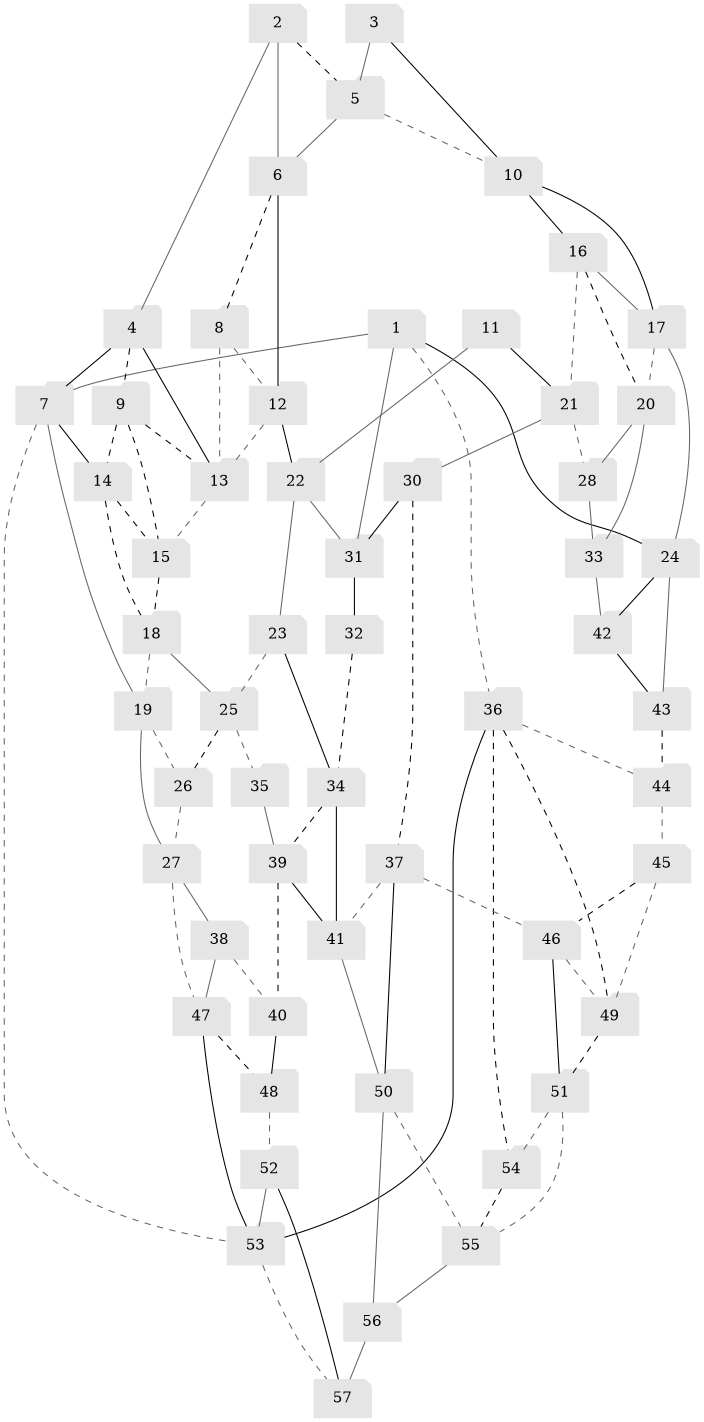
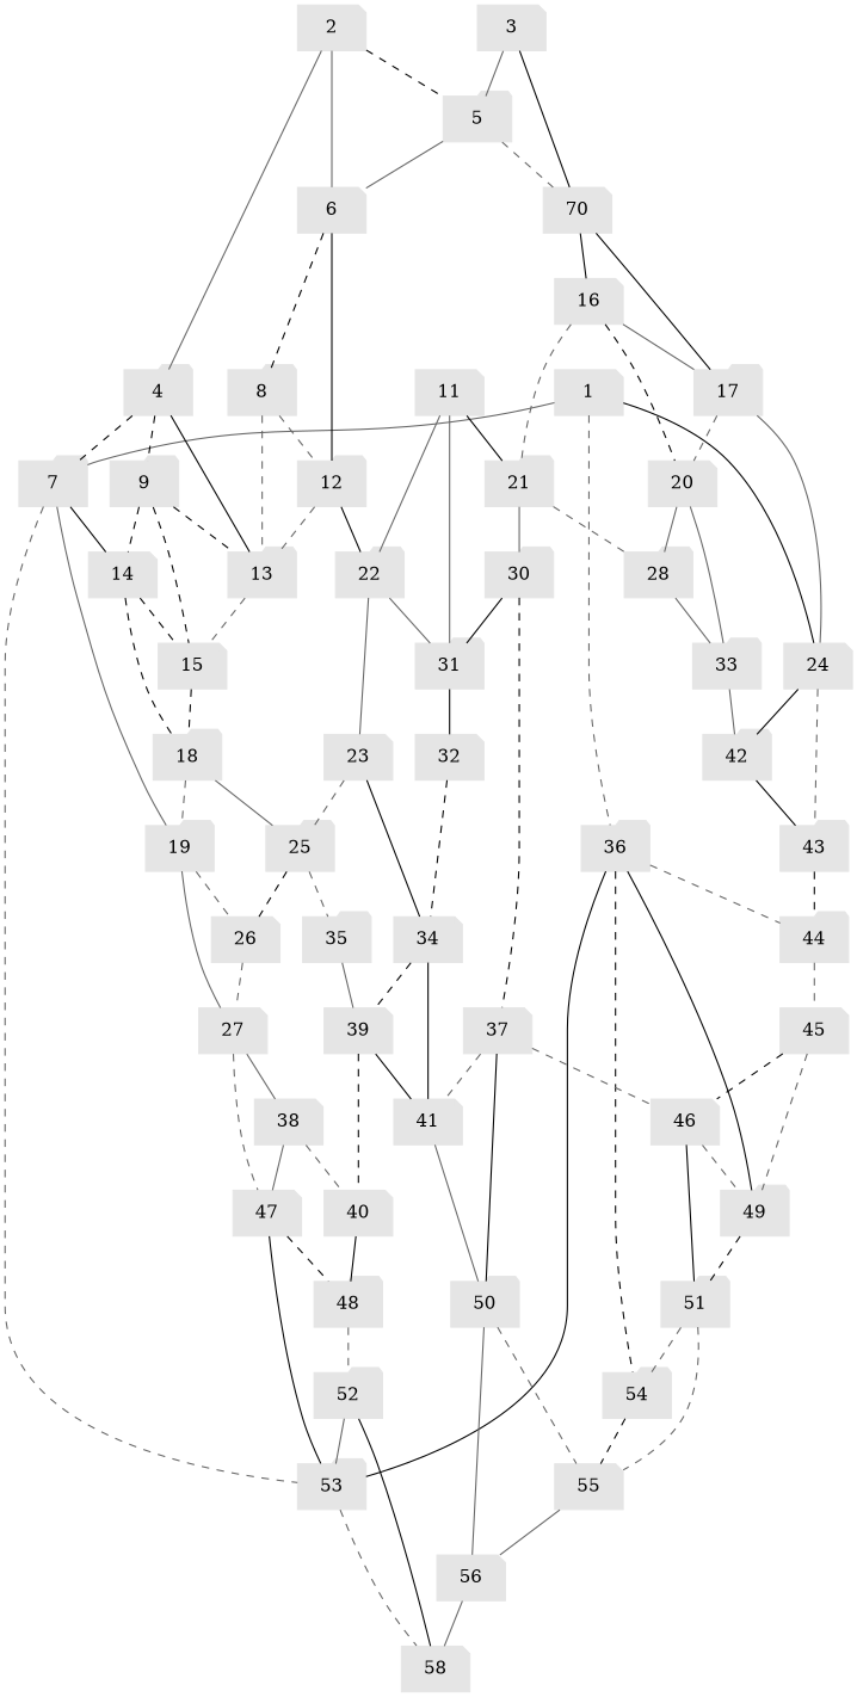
  graph {
    node [color=gray90 shape=folder style=filled]
    edge [color=gray40 style=dashed weight=1.0]
    1 [shape=note]
    7
    24 [shape=note]
    36
    3 [shape=note]
    5
-   10 [shape=note]
+   10 [shape=note label=70]
    14 [shape=note]
    19
    53
    42
    43
    44
    49
    54
    2 [shape=note]
    4
    6 [shape=note]
    9
    13
    8
    12
    16 [shape=note]
    17
    15 [shape=note]
    22
    18
    26 [shape=note]
    27 [shape=note]
-   57 [shape=note]
+   57 [shape=note label=58]
    21
    20 [shape=note]
    11 [shape=note]
    31
    28
    30
    23 [shape=note]
    32 [shape=note]
    25
    33
    35
    38 [shape=note]
    47 [shape=note]
    37 [shape=note]
    34 [shape=note]
    39 [shape=note]
    41 [shape=note]
    40 [shape=note]
    48
    46 [shape=note]
    51
    50
    45 [shape=note]
    55 [shape=note]
    56 [shape=note]
    52
    1 -- 7 [style=solid]
    1 -- 24 [color=black style=solid]
    1 -- 36
    7 -- 14 [color=black style=solid]
    7 -- 19 [style=solid]
    7 -- 53
    24 -- 42 [color=black style=solid]
-   24 -- 43 [style=solid]
+   24 -- 43
    36 -- 53 [color=black style=solid]
    36 -- 44
-   36 -- 49 [color=black]
+   36 -- 49 [color=black style=solid]
    36 -- 54 [color=black]
    3 -- 5 [style=solid]
    3 -- 10 [color=black style=solid]
    5 -- 10
    5 -- 6 [style=solid]
    10 -- 16 [color=black style=solid]
    10 -- 17 [color=black style=solid]
    14 -- 15 [color=black]
    14 -- 18 [color=black]
    19 -- 26
    19 -- 27 [style=solid]
    53 -- 57
    42 -- 43 [color=black style=solid]
    43 -- 44 [color=black weight=2.0]
    44 -- 45
    49 -- 51 [color=black]
    54 -- 55 [color=black]
    2 -- 5 [color=black]
    2 -- 4 [style=solid]
    2 -- 6 [style=solid]
-   4 -- 7 [color=black style=solid]
+   4 -- 7 [color=black]
    4 -- 9 [color=black]
    4 -- 13 [color=black style=solid]
    6 -- 8 [color=black]
    6 -- 12 [color=black style=solid]
    9 -- 14 [color=black]
    9 -- 13 [color=black]
    9 -- 15 [color=black]
    13 -- 15
    8 -- 13 [weight=2.0]
    8 -- 12
    12 -- 13
    12 -- 22 [color=black style=solid]
    16 -- 17 [style=solid]
    16 -- 21
    16 -- 20 [color=black]
    17 -- 24 [style=solid]
    17 -- 20
    15 -- 18 [color=black]
    22 -- 31 [style=solid]
    22 -- 23 [style=solid]
    18 -- 19
    18 -- 25 [style=solid]
    26 -- 27
    27 -- 38 [style=solid]
    27 -- 47
    21 -- 28
    21 -- 30 [style=solid]
    20 -- 28 [style=solid]
    20 -- 33 [style=solid]
    11 -- 22 [style=solid]
    11 -- 21 [color=black style=solid]
-   1 -- 31 [style=solid]
+   11 -- 31 [style=solid]
    31 -- 32 [color=black style=solid weight=2.0]
    28 -- 33 [style=solid]
    30 -- 31 [color=black style=solid weight=2.0]
    30 -- 37 [color=black]
    23 -- 25
    23 -- 34 [color=black style=solid]
    32 -- 34 [color=black]
    25 -- 26 [color=black]
    25 -- 35
    33 -- 42 [style=solid weight=2.0]
    35 -- 39 [style=solid]
    38 -- 47 [style=solid]
    38 -- 40
    47 -- 53 [color=black style=solid]
    47 -- 48 [color=black]
    37 -- 41
    37 -- 46
    37 -- 50 [color=black style=solid]
    34 -- 39 [color=black]
    34 -- 41 [color=black style=solid]
    39 -- 41 [color=black style=solid]
    39 -- 40 [color=black]
    41 -- 50 [style=solid]
    40 -- 48 [color=black style=solid]
    48 -- 52 [weight=2.0]
    46 -- 49
    46 -- 51 [color=black style=solid]
    51 -- 54
    51 -- 55
    50 -- 55
    50 -- 56 [style=solid]
    45 -- 49
    45 -- 46 [color=black]
    55 -- 56 [style=solid]
    56 -- 57 [style=solid weight=2.0]
    52 -- 53 [style=solid]
    52 -- 57 [color=black style=solid]
  }
